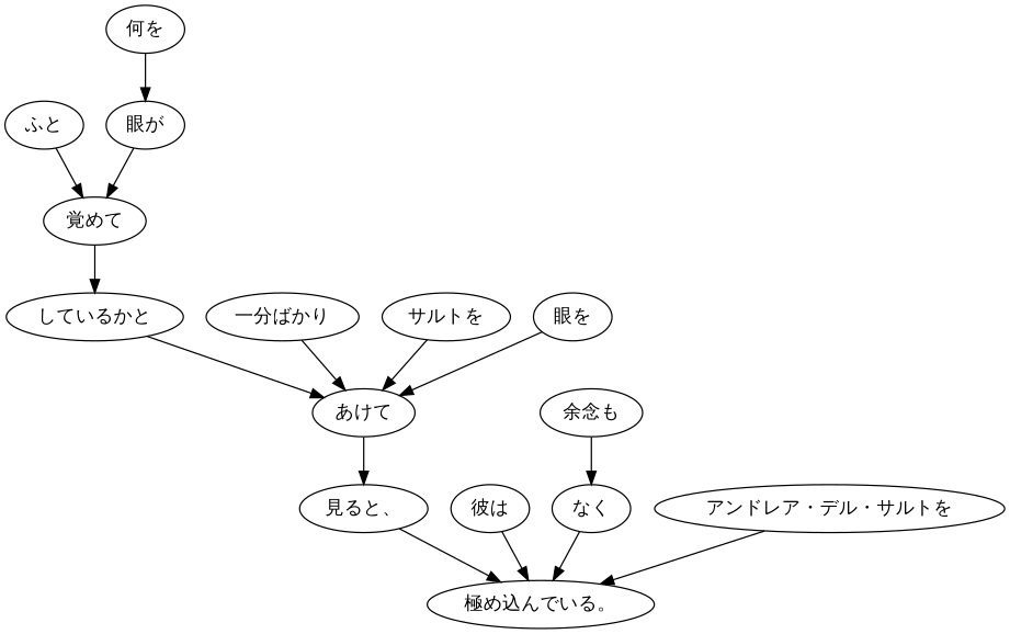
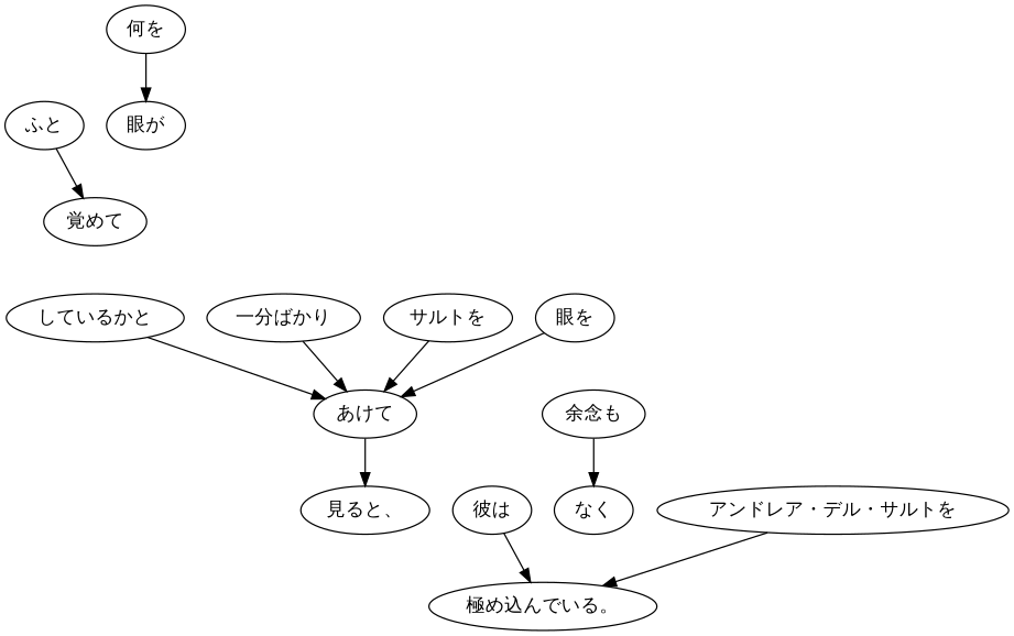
  digraph {
    n1 [label="ふと"]
    n2 [label="覚めて"]
    n3 [label="しているかと"]
    n4 [label="眼が"]
    n5 [label="あけて"]
    n6 [label="何を"]
    n7 [label="見ると、"]
    n8 [label="一分ばかり"]
    n9 [label="サルトを"]
    n10 [label="眼を"]
    n11 [label="極め込んでいる。"]
    n12 [label="彼は"]
    n13 [label="余念も"]
    n14 [label="なく"]
    n15 [label="アンドレア・デル・サルトを"]
    n1 -> n2
-   n2 -> n3
    n3 -> n5
-   n4 -> n2
    n5 -> n7
    n6 -> n4
-   n7 -> n11
    n8 -> n5
    n9 -> n5
    n10 -> n5
    n12 -> n11
    n13 -> n14
-   n14 -> n11
    n15 -> n11
  }
